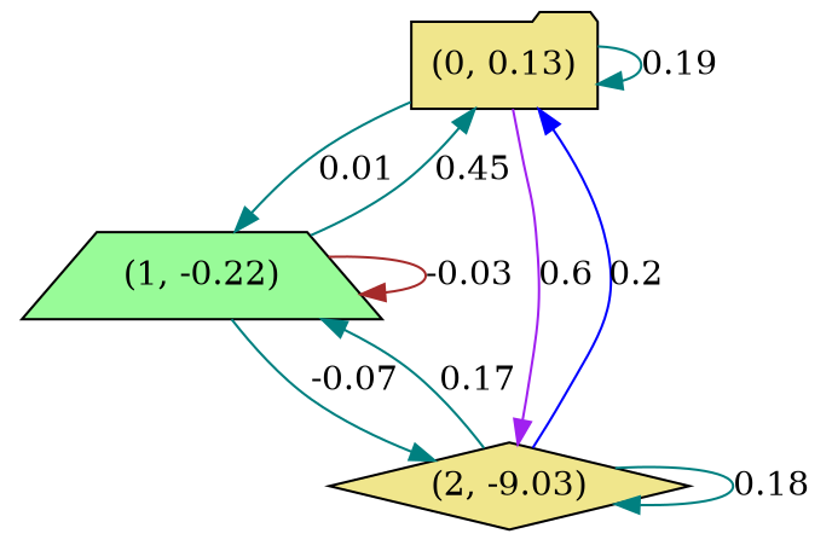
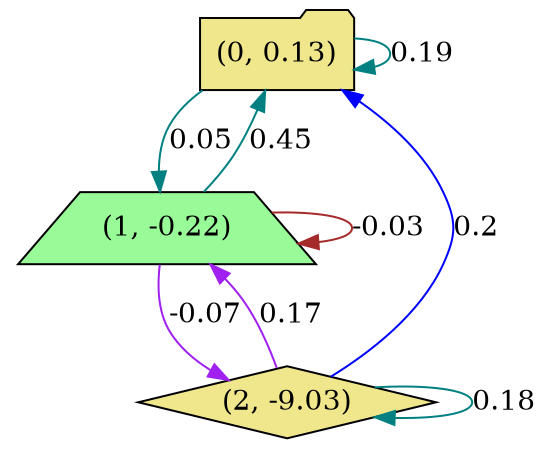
  digraph {
    node [fillcolor=khaki style=filled]
    edge [color=teal]
    n1 [label="(0, 0.13)" shape=folder]
    n2 [fillcolor=palegreen label="(1, -0.22)" shape=trapezium]
    n3 [label="(2, -9.03)" shape=diamond]
    n1 -> n1 [label=0.19]
-   n1 -> n2 [label=0.01]
-   n1 -> n3 [color=purple label=0.6]
+   n1 -> n2 [label=0.05]
    n2 -> n1 [label=0.45]
    n2 -> n2 [color=brown label=-0.03]
-   n2 -> n3 [label=-0.07]
+   n2 -> n3 [color=purple label=-0.07]
    n3 -> n1 [color=blue label=0.2]
-   n3 -> n2 [label=0.17]
+   n3 -> n2 [color=purple label=0.17]
    n3 -> n3 [label=0.18]
  }
